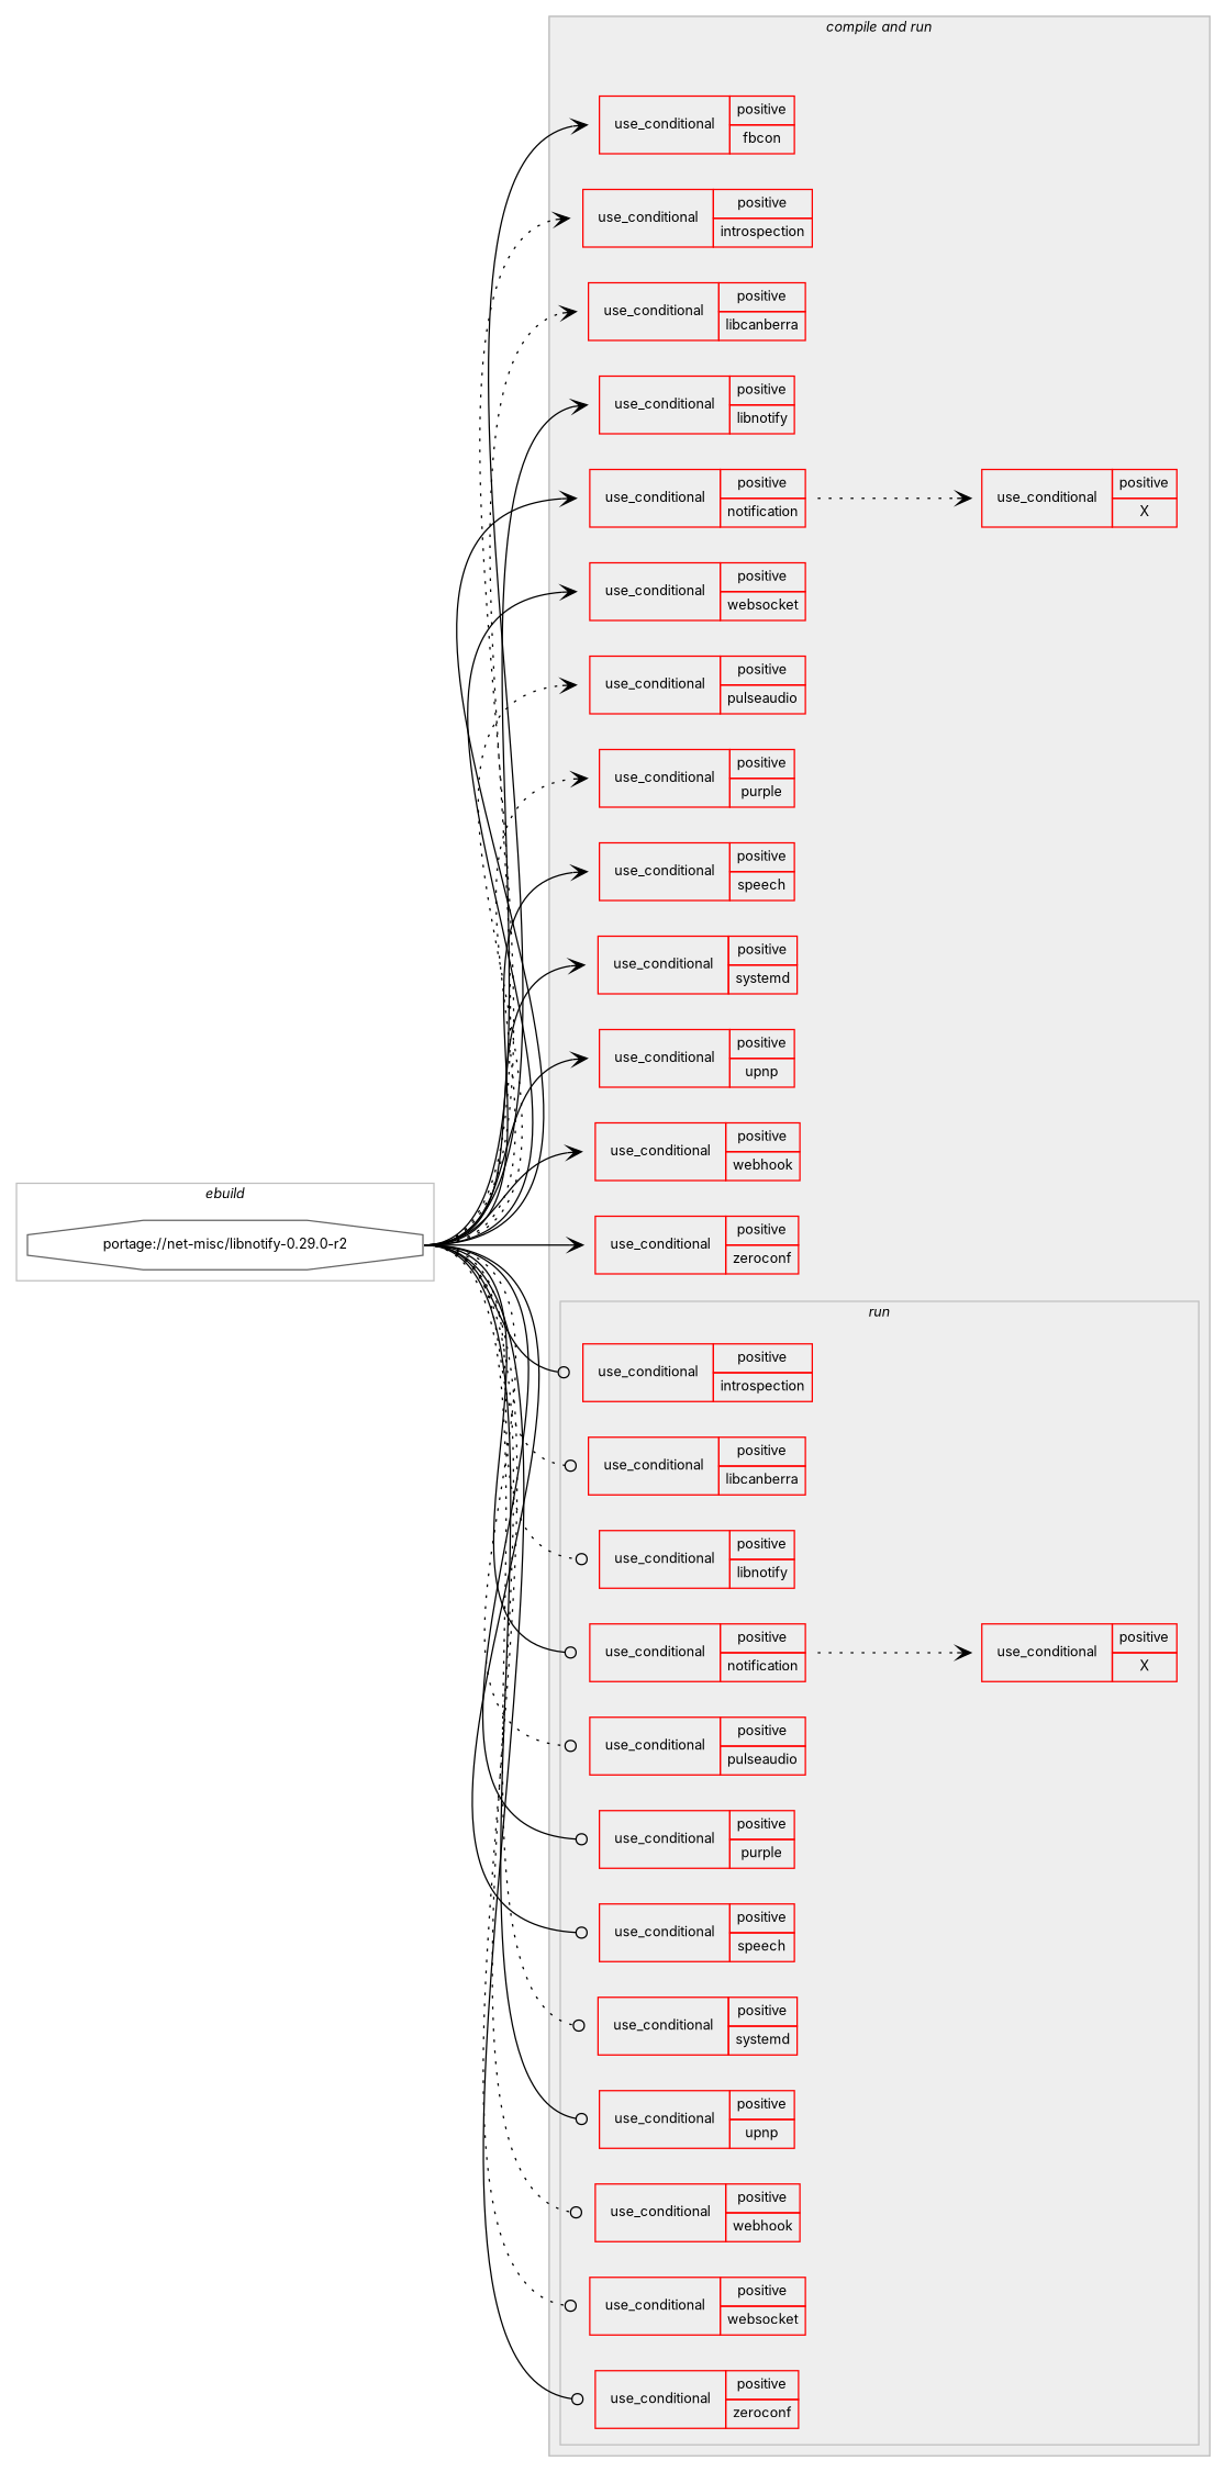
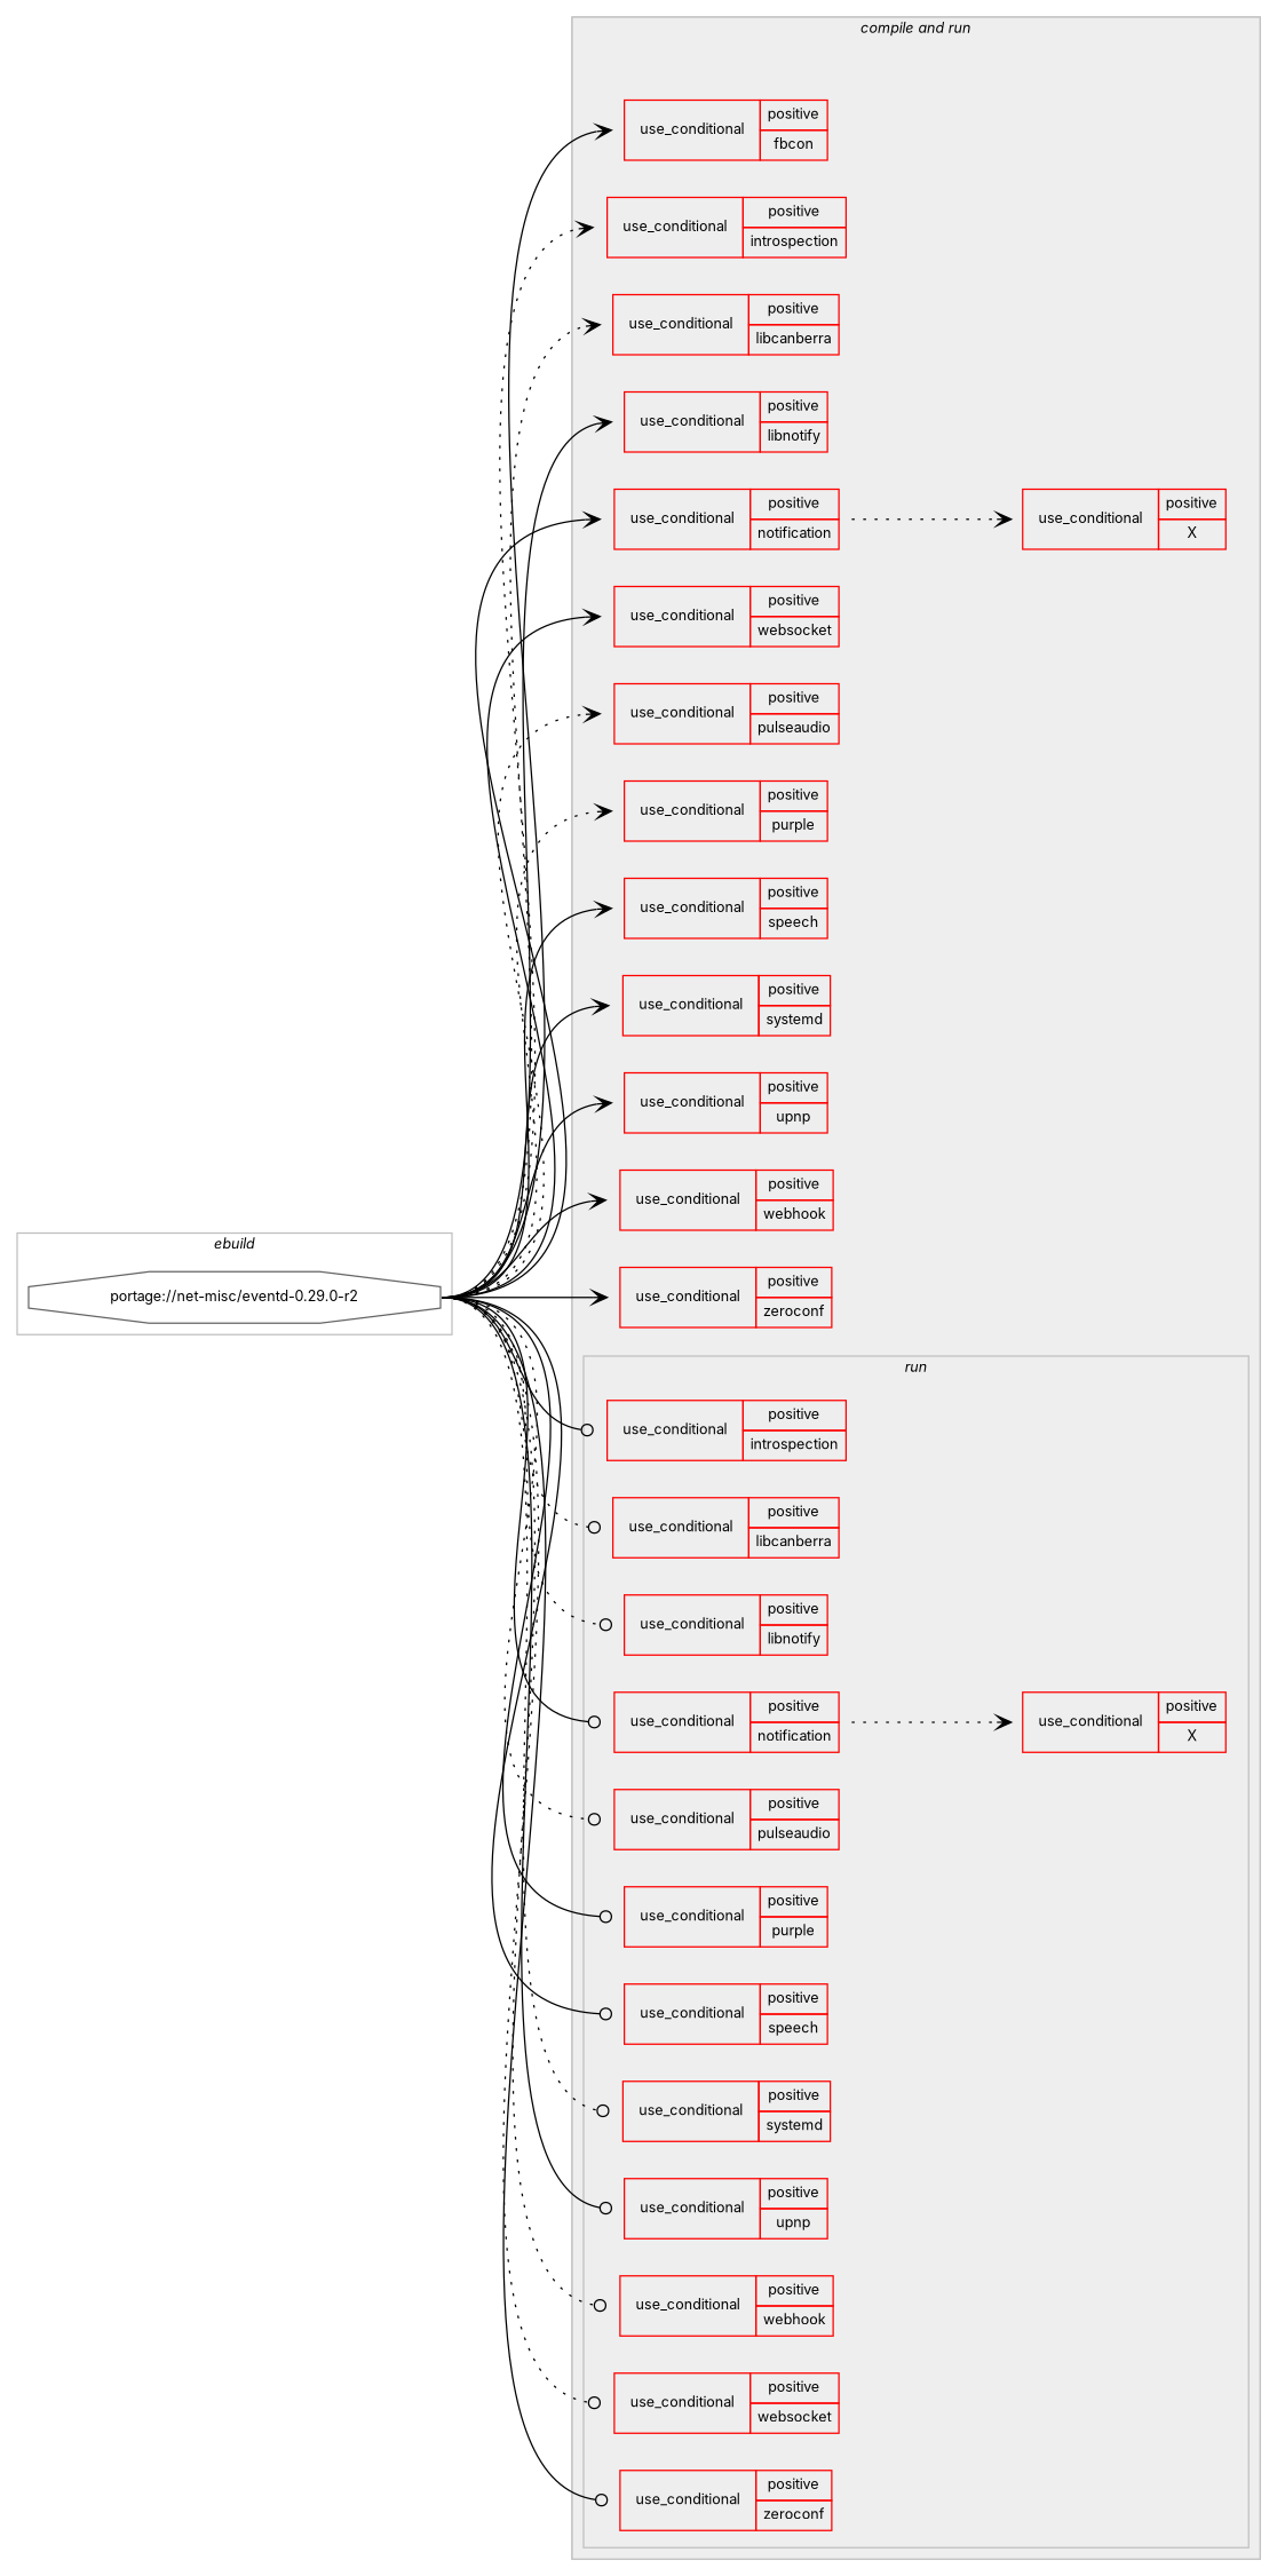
  digraph {
    compound=true
    concentrate=true
    fontname=Inter
    fontsize=10
    newrank=true
    rankdir=LR
    ranksep=1.5
    node [color=red fontname=Inter fontsize=10 shape=none]
    edge [arrowhead=vee headport=w style=solid tailport=e weight=20 fontname=Inter]
-   n1 [color=gray40 label="portage://net-misc/libnotify-0.29.0-r2" width=4 shape=octagon]
+   n1 [color=gray40 label="portage://net-misc/eventd-0.29.0-r2" width=4 shape=octagon]
    n2 [label=<<TABLE BORDER="0" CELLBORDER="1" CELLSPACING="0" CELLPADDING="4"><TR><TD ROWSPAN="3" CELLPADDING="10">use_conditional</TD></TR><TR><TD>positive</TD></TR><TR><TD>fbcon</TD></TR></TABLE>>]
    n3 [label=<<TABLE BORDER="0" CELLBORDER="1" CELLSPACING="0" CELLPADDING="4"><TR><TD ROWSPAN="3" CELLPADDING="10">use_conditional</TD></TR><TR><TD>positive</TD></TR><TR><TD>introspection</TD></TR></TABLE>>]
    n4 [label=<<TABLE BORDER="0" CELLBORDER="1" CELLSPACING="0" CELLPADDING="4"><TR><TD ROWSPAN="3" CELLPADDING="10">use_conditional</TD></TR><TR><TD>positive</TD></TR><TR><TD>libcanberra</TD></TR></TABLE>>]
    n5 [label=<<TABLE BORDER="0" CELLBORDER="1" CELLSPACING="0" CELLPADDING="4"><TR><TD ROWSPAN="3" CELLPADDING="10">use_conditional</TD></TR><TR><TD>positive</TD></TR><TR><TD>libnotify</TD></TR></TABLE>>]
    n6 [label=<<TABLE BORDER="0" CELLBORDER="1" CELLSPACING="0" CELLPADDING="4"><TR><TD ROWSPAN="3" CELLPADDING="10">use_conditional</TD></TR><TR><TD>positive</TD></TR><TR><TD>X</TD></TR></TABLE>>]
    n7 [label=<<TABLE BORDER="0" CELLBORDER="1" CELLSPACING="0" CELLPADDING="4"><TR><TD ROWSPAN="3" CELLPADDING="10">use_conditional</TD></TR><TR><TD>positive</TD></TR><TR><TD>notification</TD></TR></TABLE>>]
    n8 [label=<<TABLE BORDER="0" CELLBORDER="1" CELLSPACING="0" CELLPADDING="4"><TR><TD ROWSPAN="3" CELLPADDING="10">use_conditional</TD></TR><TR><TD>positive</TD></TR><TR><TD>websocket</TD></TR></TABLE>>]
    n9 [label=<<TABLE BORDER="0" CELLBORDER="1" CELLSPACING="0" CELLPADDING="4"><TR><TD ROWSPAN="3" CELLPADDING="10">use_conditional</TD></TR><TR><TD>positive</TD></TR><TR><TD>pulseaudio</TD></TR></TABLE>>]
    n10 [label=<<TABLE BORDER="0" CELLBORDER="1" CELLSPACING="0" CELLPADDING="4"><TR><TD ROWSPAN="3" CELLPADDING="10">use_conditional</TD></TR><TR><TD>positive</TD></TR><TR><TD>purple</TD></TR></TABLE>>]
    n11 [label=<<TABLE BORDER="0" CELLBORDER="1" CELLSPACING="0" CELLPADDING="4"><TR><TD ROWSPAN="3" CELLPADDING="10">use_conditional</TD></TR><TR><TD>positive</TD></TR><TR><TD>speech</TD></TR></TABLE>>]
    n12 [label=<<TABLE BORDER="0" CELLBORDER="1" CELLSPACING="0" CELLPADDING="4"><TR><TD ROWSPAN="3" CELLPADDING="10">use_conditional</TD></TR><TR><TD>positive</TD></TR><TR><TD>systemd</TD></TR></TABLE>>]
    n13 [label=<<TABLE BORDER="0" CELLBORDER="1" CELLSPACING="0" CELLPADDING="4"><TR><TD ROWSPAN="3" CELLPADDING="10">use_conditional</TD></TR><TR><TD>positive</TD></TR><TR><TD>upnp</TD></TR></TABLE>>]
    n14 [label=<<TABLE BORDER="0" CELLBORDER="1" CELLSPACING="0" CELLPADDING="4"><TR><TD ROWSPAN="3" CELLPADDING="10">use_conditional</TD></TR><TR><TD>positive</TD></TR><TR><TD>webhook</TD></TR></TABLE>>]
    n15 [label=<<TABLE BORDER="0" CELLBORDER="1" CELLSPACING="0" CELLPADDING="4"><TR><TD ROWSPAN="3" CELLPADDING="10">use_conditional</TD></TR><TR><TD>positive</TD></TR><TR><TD>zeroconf</TD></TR></TABLE>>]
    n16 [label=<<TABLE BORDER="0" CELLBORDER="1" CELLSPACING="0" CELLPADDING="4"><TR><TD ROWSPAN="3" CELLPADDING="10">use_conditional</TD></TR><TR><TD>positive</TD></TR><TR><TD>introspection</TD></TR></TABLE>>]
    n17 [label=<<TABLE BORDER="0" CELLBORDER="1" CELLSPACING="0" CELLPADDING="4"><TR><TD ROWSPAN="3" CELLPADDING="10">use_conditional</TD></TR><TR><TD>positive</TD></TR><TR><TD>libcanberra</TD></TR></TABLE>>]
    n18 [label=<<TABLE BORDER="0" CELLBORDER="1" CELLSPACING="0" CELLPADDING="4"><TR><TD ROWSPAN="3" CELLPADDING="10">use_conditional</TD></TR><TR><TD>positive</TD></TR><TR><TD>libnotify</TD></TR></TABLE>>]
    n19 [label=<<TABLE BORDER="0" CELLBORDER="1" CELLSPACING="0" CELLPADDING="4"><TR><TD ROWSPAN="3" CELLPADDING="10">use_conditional</TD></TR><TR><TD>positive</TD></TR><TR><TD>X</TD></TR></TABLE>>]
    n20 [label=<<TABLE BORDER="0" CELLBORDER="1" CELLSPACING="0" CELLPADDING="4"><TR><TD ROWSPAN="3" CELLPADDING="10">use_conditional</TD></TR><TR><TD>positive</TD></TR><TR><TD>notification</TD></TR></TABLE>>]
    n21 [label=<<TABLE BORDER="0" CELLBORDER="1" CELLSPACING="0" CELLPADDING="4"><TR><TD ROWSPAN="3" CELLPADDING="10">use_conditional</TD></TR><TR><TD>positive</TD></TR><TR><TD>pulseaudio</TD></TR></TABLE>>]
    n22 [label=<<TABLE BORDER="0" CELLBORDER="1" CELLSPACING="0" CELLPADDING="4"><TR><TD ROWSPAN="3" CELLPADDING="10">use_conditional</TD></TR><TR><TD>positive</TD></TR><TR><TD>purple</TD></TR></TABLE>>]
    n23 [label=<<TABLE BORDER="0" CELLBORDER="1" CELLSPACING="0" CELLPADDING="4"><TR><TD ROWSPAN="3" CELLPADDING="10">use_conditional</TD></TR><TR><TD>positive</TD></TR><TR><TD>speech</TD></TR></TABLE>>]
    n24 [label=<<TABLE BORDER="0" CELLBORDER="1" CELLSPACING="0" CELLPADDING="4"><TR><TD ROWSPAN="3" CELLPADDING="10">use_conditional</TD></TR><TR><TD>positive</TD></TR><TR><TD>systemd</TD></TR></TABLE>>]
    n25 [label=<<TABLE BORDER="0" CELLBORDER="1" CELLSPACING="0" CELLPADDING="4"><TR><TD ROWSPAN="3" CELLPADDING="10">use_conditional</TD></TR><TR><TD>positive</TD></TR><TR><TD>upnp</TD></TR></TABLE>>]
    n26 [label=<<TABLE BORDER="0" CELLBORDER="1" CELLSPACING="0" CELLPADDING="4"><TR><TD ROWSPAN="3" CELLPADDING="10">use_conditional</TD></TR><TR><TD>positive</TD></TR><TR><TD>webhook</TD></TR></TABLE>>]
    n27 [label=<<TABLE BORDER="0" CELLBORDER="1" CELLSPACING="0" CELLPADDING="4"><TR><TD ROWSPAN="3" CELLPADDING="10">use_conditional</TD></TR><TR><TD>positive</TD></TR><TR><TD>websocket</TD></TR></TABLE>>]
    n28 [label=<<TABLE BORDER="0" CELLBORDER="1" CELLSPACING="0" CELLPADDING="4"><TR><TD ROWSPAN="3" CELLPADDING="10">use_conditional</TD></TR><TR><TD>positive</TD></TR><TR><TD>zeroconf</TD></TR></TABLE>>]
    subgraph cluster_1 {
      color=gray
      label=<<i>ebuild</i>>
      rank=same
      n1
    }
    subgraph cluster_2 {
      color=gray
      label=<<i>dependencies</i>>
      subgraph cluster_3 {
        color=gray
        fillcolor="#eeeeee"
        label=<<i>compile</i>>
        style=filled
        subgraph sub_4 {
          color=gray
          fillcolor="#eeeeee"
          label=<<i>compile</i>>
          style=filled
          n2
        }
        subgraph sub_5 {
          color=gray
          fillcolor="#eeeeee"
          label=<<i>compile</i>>
          style=filled
          n3
        }
        subgraph sub_6 {
          color=gray
          fillcolor="#eeeeee"
          label=<<i>compile</i>>
          style=filled
          n4
        }
        subgraph sub_7 {
          color=gray
          fillcolor="#eeeeee"
          label=<<i>compile</i>>
          style=filled
          n5
        }
        subgraph sub_8 {
          color=gray
          fillcolor="#eeeeee"
          label=<<i>compile</i>>
          style=filled
          n7
          subgraph sub_9 {
            color=gray
            fillcolor="#eeeeee"
            label=<<i>compile</i>>
            style=filled
            n6
          }
        }
        subgraph sub_10 {
          color=gray
          fillcolor="#eeeeee"
          label=<<i>compile</i>>
          style=filled
          n8
        }
        subgraph sub_11 {
          color=gray
          fillcolor="#eeeeee"
          label=<<i>compile</i>>
          style=filled
          n9
        }
        subgraph sub_12 {
          color=gray
          fillcolor="#eeeeee"
          label=<<i>compile</i>>
          style=filled
          n10
        }
        subgraph sub_13 {
          color=gray
          fillcolor="#eeeeee"
          label=<<i>compile</i>>
          style=filled
          n11
        }
        subgraph sub_14 {
          color=gray
          fillcolor="#eeeeee"
          label=<<i>compile</i>>
          style=filled
          n12
        }
        subgraph sub_15 {
          color=gray
          fillcolor="#eeeeee"
          label=<<i>compile</i>>
          style=filled
          n13
        }
        subgraph sub_16 {
          color=gray
          fillcolor="#eeeeee"
          label=<<i>compile</i>>
          style=filled
          n14
        }
        subgraph sub_17 {
          color=gray
          fillcolor="#eeeeee"
          label=<<i>compile</i>>
          style=filled
          n15
        }
      }
      subgraph cluster_18 {
        color=gray
        fillcolor="#eeeeee"
        label=<<i>compile and run</i>>
        style=filled
      }
      subgraph cluster_19 {
        color=gray
        fillcolor="#eeeeee"
        label=<<i>run</i>>
        style=filled
        subgraph sub_20 {
          color=gray
          fillcolor="#eeeeee"
          label=<<i>run</i>>
          style=filled
          n16
        }
        subgraph sub_21 {
          color=gray
          fillcolor="#eeeeee"
          label=<<i>run</i>>
          style=filled
          n17
        }
        subgraph sub_22 {
          color=gray
          fillcolor="#eeeeee"
          label=<<i>run</i>>
          style=filled
          n18
        }
        subgraph sub_23 {
          color=gray
          fillcolor="#eeeeee"
          label=<<i>run</i>>
          style=filled
          n20
          subgraph sub_24 {
            color=gray
            fillcolor="#eeeeee"
            label=<<i>run</i>>
            style=filled
            n19
          }
        }
        subgraph sub_25 {
          color=gray
          fillcolor="#eeeeee"
          label=<<i>run</i>>
          style=filled
          n21
        }
        subgraph sub_26 {
          color=gray
          fillcolor="#eeeeee"
          label=<<i>run</i>>
          style=filled
          n22
        }
        subgraph sub_27 {
          color=gray
          fillcolor="#eeeeee"
          label=<<i>run</i>>
          style=filled
          n23
        }
        subgraph sub_28 {
          color=gray
          fillcolor="#eeeeee"
          label=<<i>run</i>>
          style=filled
          n24
        }
        subgraph sub_29 {
          color=gray
          fillcolor="#eeeeee"
          label=<<i>run</i>>
          style=filled
          n25
        }
        subgraph sub_30 {
          color=gray
          fillcolor="#eeeeee"
          label=<<i>run</i>>
          style=filled
          n26
        }
        subgraph sub_31 {
          color=gray
          fillcolor="#eeeeee"
          label=<<i>run</i>>
          style=filled
          n27
        }
        subgraph sub_32 {
          color=gray
          fillcolor="#eeeeee"
          label=<<i>run</i>>
          style=filled
          n28
        }
      }
    }
    subgraph cluster_33 {
      color=gray
      label=<<i>candidates</i>>
      rank=same
    }
    n1 -> n2
    n1 -> n3 [style=dotted]
    n1 -> n4 [style=dotted]
    n1 -> n5
    n1 -> n7
    n1 -> n8
    n1 -> n9 [style=dotted]
    n1 -> n10 [style=dotted]
    n1 -> n11
    n1 -> n12
    n1 -> n13
    n1 -> n14
    n1 -> n15
    n1 -> n16 [arrowhead=odot]
    n1 -> n17 [arrowhead=odot style=dotted]
    n1 -> n18 [arrowhead=odot style=dotted]
    n1 -> n20 [arrowhead=odot]
    n1 -> n21 [arrowhead=odot style=dotted]
    n1 -> n22 [arrowhead=odot]
    n1 -> n23 [arrowhead=odot]
    n1 -> n24 [arrowhead=odot style=dotted]
    n1 -> n25 [arrowhead=odot]
    n1 -> n26 [arrowhead=odot style=dotted]
    n1 -> n27 [arrowhead=odot style=dotted]
    n1 -> n28 [arrowhead=odot]
    n7 -> n6 [style=dotted]
    n20 -> n19 [style=dotted]
  }
